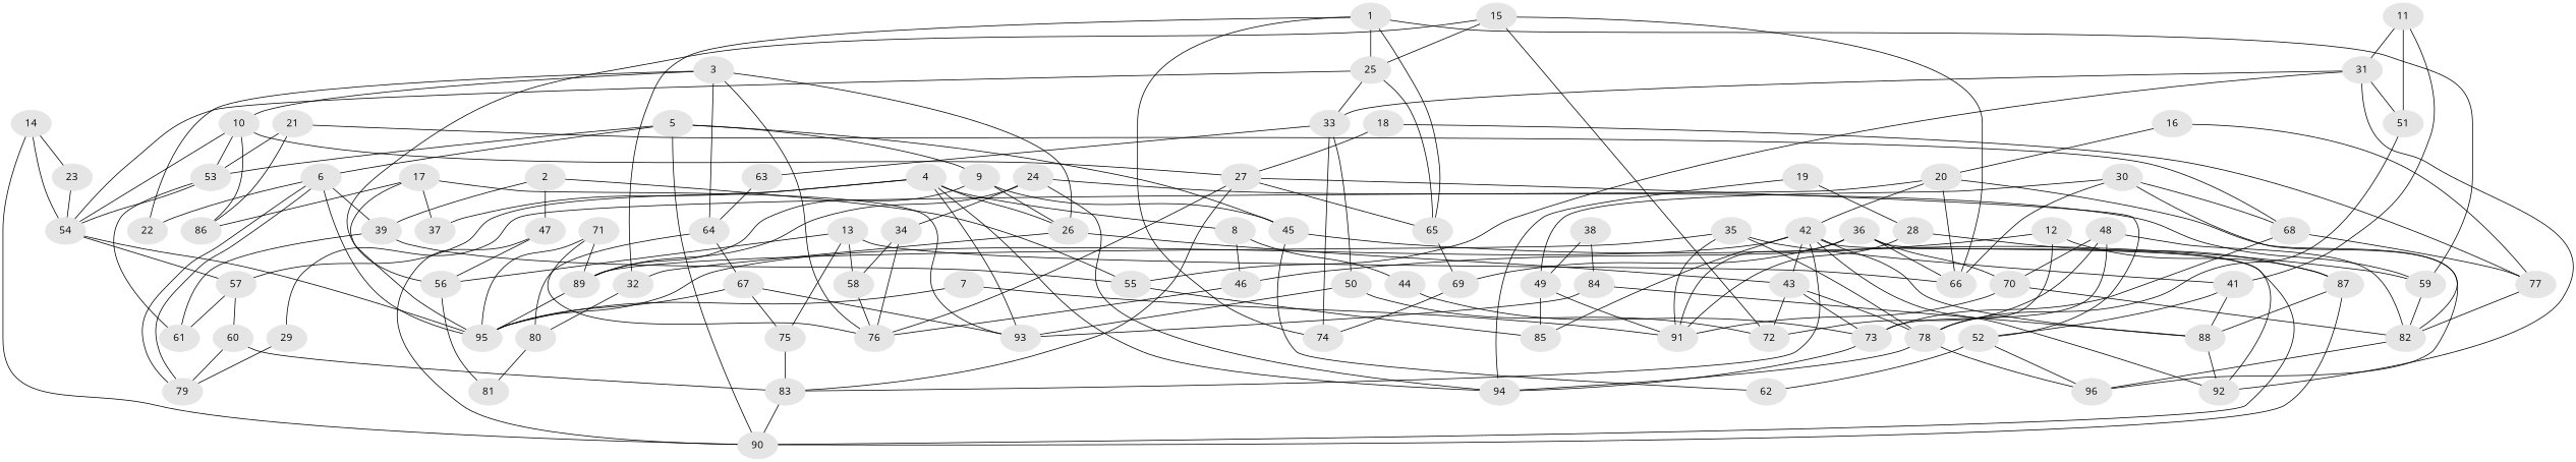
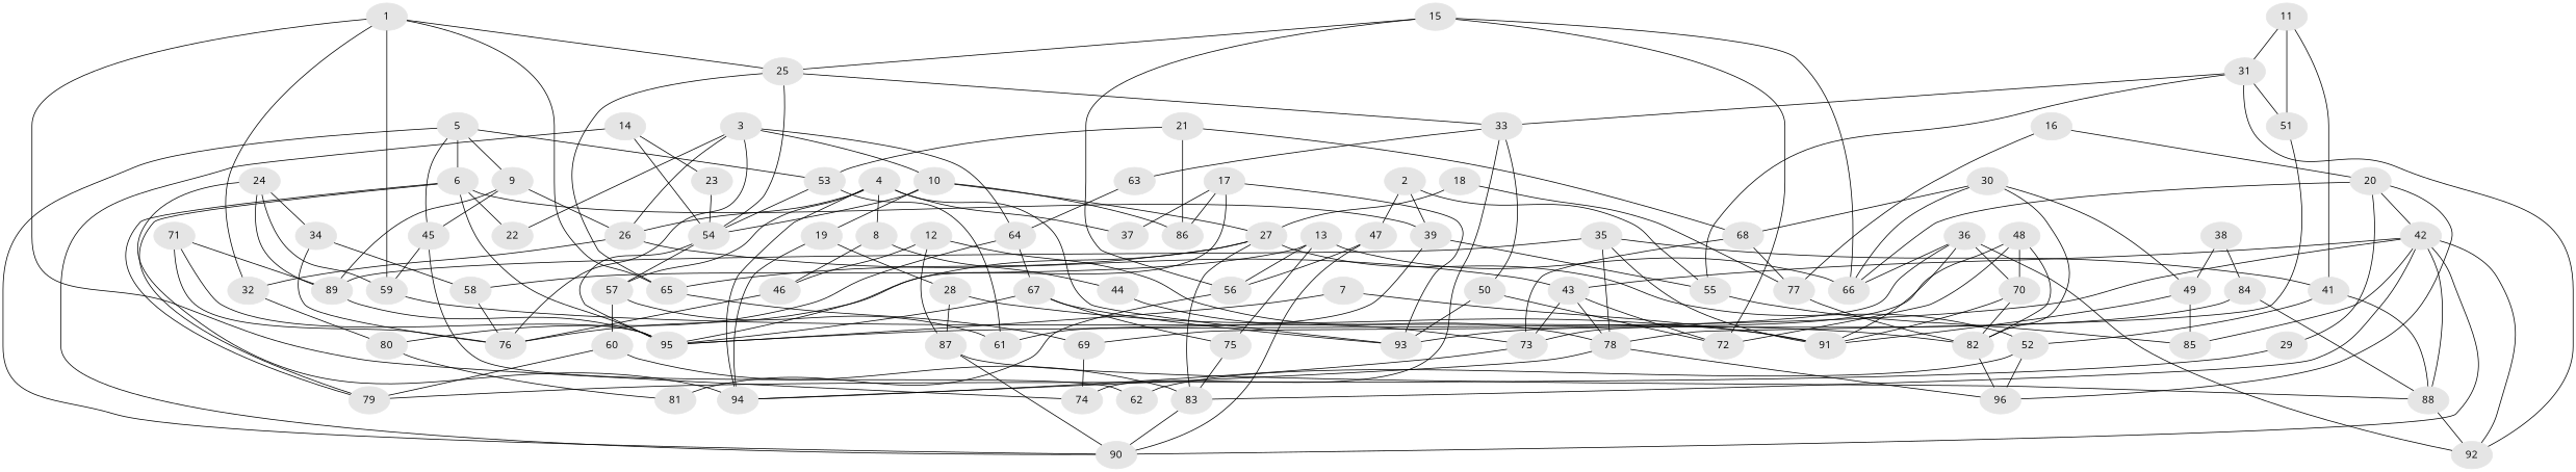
  graph {
    fontname="Open Sans"
    node [color=gray90 fontname="Open Sans" style=filled]
    edge [fontname="Open Sans"]
    1
    25
    32
    59
    65
    74
    54
    33
    80
    82
    69
    2
    39
    47
    55
    61
    90
    56
    85
    3
    10
    22
    26
    64
    76
    19
    27
    86
    43
    67
    4
    8
    37
    57
    93
    94
    44
    46
    60
    5
    6
    9
    45
    53
    79
    95
    89
    62
    7
    91
    73
    28
    52
    83
    11
    31
    41
    51
    92
    88
    78
    12
    87
    96
    13
    58
    66
    75
    81
    14
    23
    15
    72
    16
    20
    77
    29
    42
    17
    18
    21
    68
    24
    34
    50
    63
    30
    49
    35
    36
    70
    38
    84
    48
    71
    1 -- 25
    1 -- 32
    1 -- 59
    1 -- 65
    1 -- 74
    25 -- 65
    25 -- 54
    25 -- 33
    32 -- 80
    59 -- 82
    65 -- 69
    54 -- 57
    54 -- 95
    33 -- 74
    33 -- 50
    33 -- 63
    80 -- 81
    82 -- 96
    69 -- 74
    2 -- 39
    2 -- 47
    2 -- 55
    39 -- 55
    39 -- 61
    47 -- 90
    47 -- 56
    55 -- 85
    56 -- 81
    3 -- 10
    3 -- 22
    3 -- 26
    3 -- 64
    3 -- 76
    10 -- 54
-   10 -- 53
+   10 -- 19
    10 -- 27
    10 -- 86
    26 -- 32
    26 -- 43
    64 -- 80
    64 -- 67
    19 -- 94
    19 -- 28
    27 -- 65
    27 -- 76
    27 -- 52
    27 -- 83
    43 -- 73
    43 -- 78
    43 -- 72
    67 -- 93
    67 -- 95
    67 -- 75
    4 -- 26
    4 -- 8
    4 -- 37
    4 -- 57
    4 -- 93
    4 -- 94
    8 -- 44
    8 -- 46
    57 -- 61
    57 -- 60
    44 -- 73
    46 -- 76
    60 -- 79
    60 -- 83
    5 -- 90
    5 -- 6
    5 -- 9
    5 -- 45
    5 -- 53
    6 -- 39
    6 -- 22
    6 -- 79
    6 -- 79
    6 -- 95
    9 -- 26
    9 -- 45
    9 -- 89
    45 -- 59
    45 -- 62
    53 -- 54
    53 -- 61
    89 -- 95
    7 -- 95
    7 -- 91
    73 -- 94
    28 -- 91
    28 -- 87
    52 -- 62
    52 -- 96
    83 -- 90
    11 -- 31
    11 -- 41
    11 -- 51
    31 -- 33
    31 -- 55
    31 -- 51
    31 -- 92
    41 -- 52
    41 -- 88
    51 -- 78
    88 -- 92
    78 -- 94
    78 -- 96
    12 -- 46
    12 -- 78
    12 -- 87
    87 -- 90
    87 -- 88
    13 -- 56
    13 -- 58
    13 -- 66
    13 -- 75
    58 -- 76
    75 -- 83
    14 -- 54
    14 -- 90
    14 -- 23
    23 -- 54
    15 -- 25
    15 -- 56
    15 -- 66
    15 -- 72
    16 -- 20
    16 -- 77
    20 -- 96
    20 -- 66
    20 -- 29
    20 -- 42
    77 -- 82
    29 -- 79
    42 -- 90
    42 -- 85
    42 -- 43
    42 -- 95
    42 -- 83
    42 -- 92
    42 -- 88
    17 -- 86
    17 -- 37
    17 -- 93
    17 -- 95
    18 -- 27
    18 -- 77
    21 -- 86
    21 -- 53
    21 -- 68
    68 -- 73
    68 -- 77
    24 -- 59
    24 -- 94
    24 -- 89
    24 -- 34
    34 -- 76
    34 -- 58
    50 -- 93
    50 -- 72
    63 -- 64
    30 -- 82
    30 -- 66
    30 -- 68
    30 -- 49
    49 -- 85
    49 -- 91
    35 -- 89
    35 -- 91
    35 -- 41
    35 -- 78
    36 -- 69
    36 -- 91
    36 -- 92
    36 -- 66
    36 -- 70
    70 -- 82
    70 -- 91
    38 -- 49
    38 -- 84
    84 -- 93
    84 -- 88
    48 -- 82
    48 -- 73
    48 -- 72
    48 -- 70
    71 -- 76
    71 -- 95
    71 -- 89
  }
